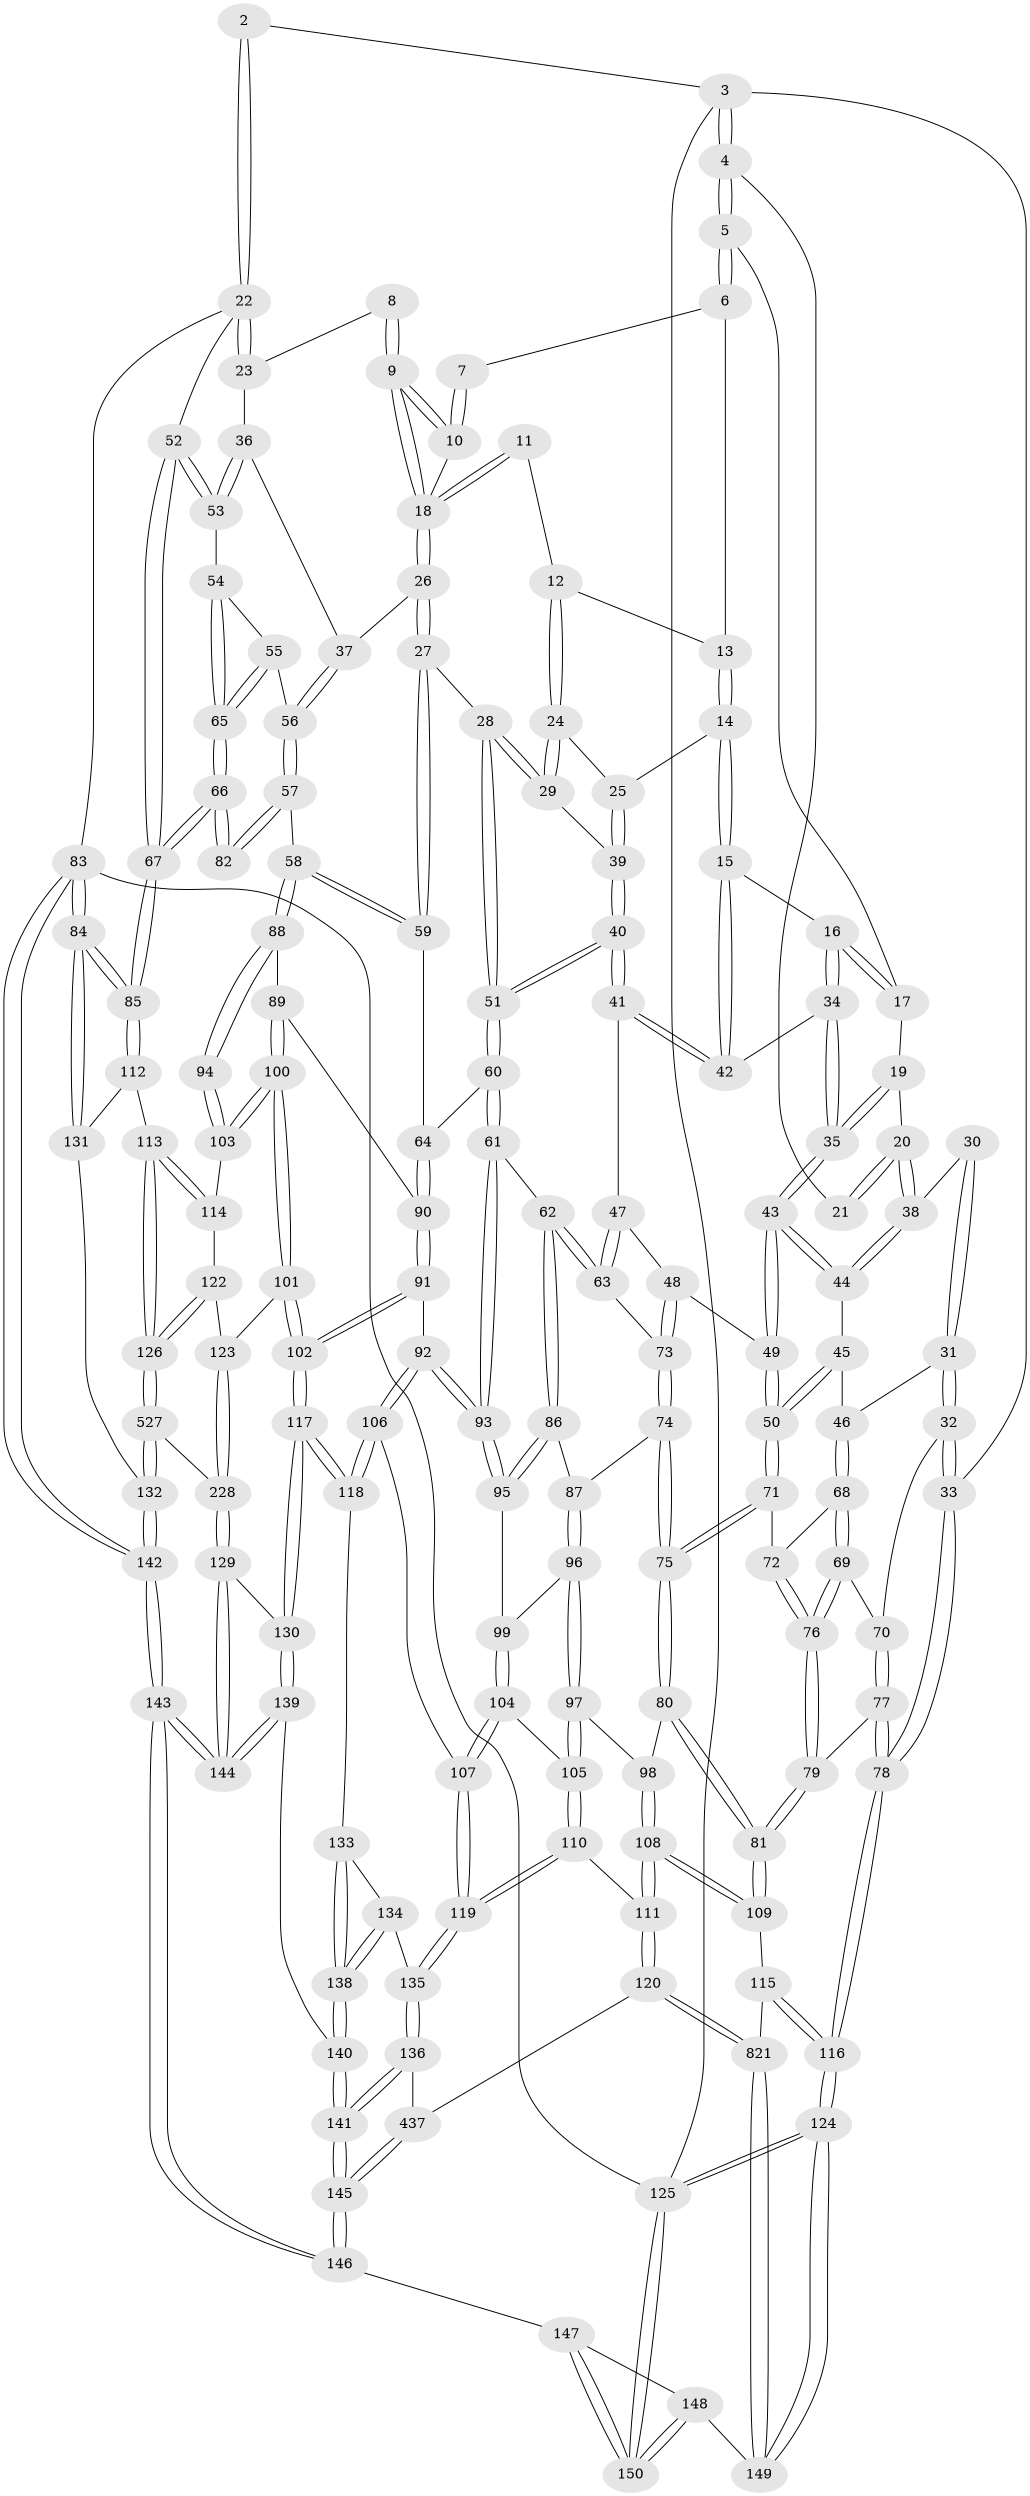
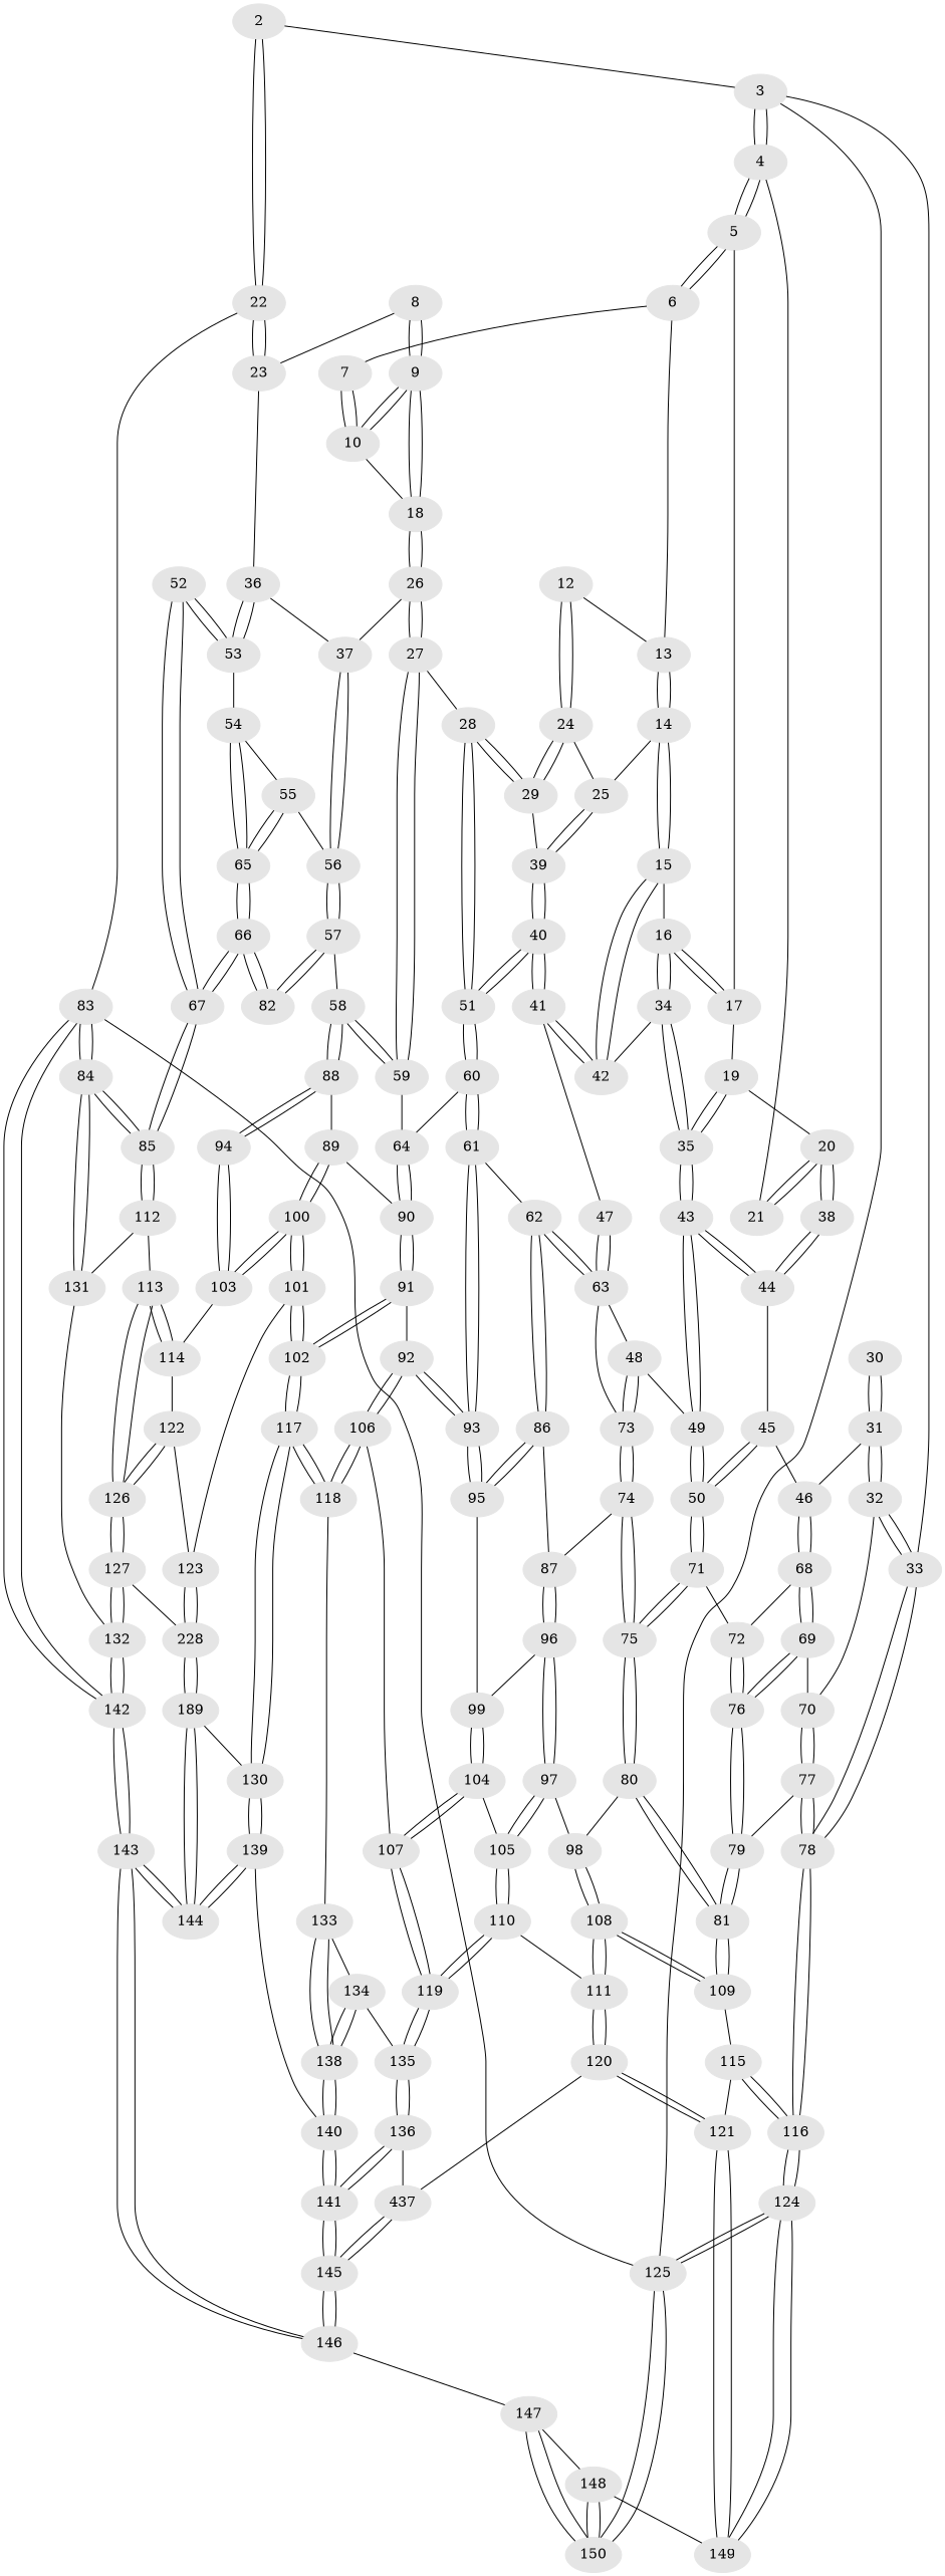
  graph {
    node [color=gray90 style=filled]
    2
    3
    22
    8
    9
    23
    4
    33
    125
    83
    52
    84
    142
    5
    21
    78
    150
    6
    17
    7
    13
    19
    10
    14
    18
    36
    26
-   11
    12
    24
    25
    29
    15
    16
    42
    39
    34
    35
    20
    27
    37
    38
    43
    44
    30
    31
    53
    67
    40
    28
    59
    56
    51
    64
    60
    32
    46
    70
    68
    77
    116
    49
    54
    57
    45
    41
    47
    48
    63
    50
    71
    69
    72
    73
    74
    75
    61
    85
    55
    65
    66
    58
    82
    88
    94
    89
    90
    62
    93
    86
    95
    87
    91
    112
    76
    79
    80
    96
    81
    98
    124
    109
    108
    115
    103
    131
    143
    132
    113
    99
    97
    100
    101
    92
    102
    106
    117
    107
    118
    114
    104
    105
    110
    111
    123
    n126 [label=228]
    130
    122
    119
    133
    135
    120
-   121 [label=821]
+   121
    n134 [label=437]
    126
-   127 [label=527]
+   127
    149
    139
    134
    138
    136
    145
-   129
+   129 [label=189]
    144
    140
    141
    146
    147
    148
    2 -- 3
    2 -- 22
    2 -- 22
    3 -- 4
    3 -- 4
    3 -- 33
    3 -- 125
    22 -- 23
    22 -- 23
    22 -- 83
-   22 -- 52
    8 -- 9
    8 -- 9
    8 -- 23
    9 -- 10
    9 -- 10
    9 -- 18
    9 -- 18
    23 -- 36
    4 -- 5
    4 -- 5
    4 -- 21
    33 -- 78
    33 -- 78
    125 -- 150
    125 -- 150
    83 -- 125
    83 -- 84
    83 -- 84
    83 -- 142
    83 -- 142
    52 -- 53
    52 -- 53
    52 -- 67
    52 -- 67
    84 -- 85
    84 -- 85
    84 -- 131
    84 -- 131
    142 -- 143
    142 -- 143
    5 -- 6
    5 -- 6
    5 -- 17
    78 -- 116
    78 -- 116
    6 -- 7
    6 -- 13
    17 -- 19
    7 -- 10
    7 -- 10
    13 -- 14
    13 -- 14
    19 -- 35
    19 -- 35
    19 -- 20
    10 -- 18
    14 -- 25
    14 -- 15
    14 -- 15
    18 -- 26
    18 -- 26
    36 -- 37
    36 -- 53
    36 -- 53
    26 -- 27
    26 -- 27
    26 -- 37
-   11 -- 18
-   11 -- 18
-   11 -- 12
    12 -- 13
    12 -- 24
    12 -- 24
    24 -- 25
    24 -- 29
    24 -- 29
    25 -- 39
    25 -- 39
    29 -- 39
    15 -- 16
    15 -- 42
    15 -- 42
    16 -- 17
    16 -- 17
    16 -- 34
    16 -- 34
    39 -- 40
    39 -- 40
    34 -- 42
    34 -- 35
    34 -- 35
    35 -- 43
    35 -- 43
    20 -- 21
    20 -- 21
    20 -- 38
    20 -- 38
    27 -- 28
    27 -- 59
    27 -- 59
    37 -- 56
    37 -- 56
    38 -- 44
    38 -- 44
    43 -- 44
    43 -- 44
    43 -- 49
    43 -- 49
    44 -- 45
-   30 -- 38
    30 -- 31
    30 -- 31
    31 -- 32
    31 -- 32
    31 -- 46
    53 -- 54
    67 -- 85
    67 -- 85
    40 -- 51
    40 -- 51
    40 -- 41
    40 -- 41
    28 -- 29
    28 -- 29
    28 -- 51
    28 -- 51
    59 -- 64
    56 -- 57
    56 -- 57
    51 -- 60
    51 -- 60
    64 -- 90
    64 -- 90
    60 -- 64
    60 -- 61
    60 -- 61
    32 -- 33
    32 -- 33
    32 -- 70
    46 -- 68
    46 -- 68
    70 -- 77
    70 -- 77
    68 -- 69
    68 -- 69
    68 -- 72
    77 -- 78
    77 -- 78
    77 -- 79
    116 -- 124
    116 -- 124
    49 -- 50
    49 -- 50
    54 -- 55
    54 -- 65
    54 -- 65
    57 -- 58
    57 -- 82
    57 -- 82
    45 -- 46
    45 -- 50
    45 -- 50
    41 -- 42
    41 -- 42
    41 -- 47
-   47 -- 48
+   63 -- 48
    47 -- 63
    47 -- 63
    48 -- 49
    48 -- 73
    48 -- 73
    63 -- 73
    50 -- 71
    50 -- 71
    71 -- 72
    71 -- 75
    71 -- 75
    69 -- 70
    69 -- 76
    69 -- 76
    72 -- 76
    72 -- 76
    73 -- 74
    73 -- 74
    74 -- 75
    74 -- 75
    74 -- 87
    75 -- 80
    75 -- 80
    61 -- 62
    61 -- 93
    61 -- 93
    85 -- 112
    85 -- 112
    55 -- 56
    55 -- 65
    55 -- 65
    65 -- 66
    65 -- 66
    66 -- 67
    66 -- 67
    66 -- 82
    66 -- 82
    58 -- 59
    58 -- 59
    58 -- 88
    58 -- 88
    88 -- 94
    88 -- 94
    88 -- 89
    94 -- 103
    94 -- 103
    89 -- 90
    89 -- 100
    89 -- 100
    90 -- 91
    90 -- 91
    62 -- 63
    62 -- 63
    62 -- 86
    62 -- 86
    93 -- 95
    93 -- 95
    86 -- 95
    86 -- 95
    86 -- 87
    95 -- 99
    87 -- 96
    87 -- 96
    91 -- 92
    91 -- 102
    91 -- 102
    112 -- 131
    112 -- 113
    76 -- 79
    76 -- 79
    79 -- 81
    79 -- 81
    80 -- 81
    80 -- 81
    80 -- 98
    96 -- 99
    96 -- 97
    96 -- 97
    81 -- 109
    81 -- 109
    98 -- 108
    98 -- 108
    124 -- 125
    124 -- 125
    124 -- 149
    124 -- 149
    109 -- 115
    108 -- 109
    108 -- 109
    108 -- 111
    108 -- 111
    115 -- 116
    115 -- 116
    115 -- 121
    103 -- 114
    131 -- 132
    143 -- 144
    143 -- 144
    143 -- 146
    143 -- 146
    132 -- 142
    132 -- 142
    113 -- 114
    113 -- 114
    113 -- 126
    113 -- 126
    99 -- 104
    99 -- 104
    97 -- 98
    97 -- 105
    97 -- 105
    100 -- 103
    100 -- 103
    100 -- 101
    100 -- 101
    101 -- 102
    101 -- 102
    101 -- 123
    92 -- 93
    92 -- 93
    92 -- 106
    92 -- 106
    102 -- 117
    102 -- 117
    106 -- 107
    106 -- 118
    106 -- 118
    117 -- 118
    117 -- 118
    117 -- 130
    117 -- 130
    107 -- 119
    107 -- 119
    118 -- 133
    114 -- 122
    104 -- 107
    104 -- 107
    104 -- 105
    105 -- 110
    105 -- 110
    110 -- 111
    110 -- 119
    110 -- 119
    111 -- 120
    111 -- 120
    123 -- n126
    123 -- n126
    n126 -- 129
    n126 -- 129
    130 -- 139
    130 -- 139
    122 -- 123
    122 -- 126
    122 -- 126
    119 -- 135
    119 -- 135
    133 -- 134
    133 -- 138
    133 -- 138
    135 -- 136
    135 -- 136
    120 -- 121
    120 -- 121
    120 -- n134
    121 -- 149
    121 -- 149
    n134 -- 145
    n134 -- 145
    126 -- 127
    126 -- 127
    127 -- 132
    127 -- 132
    127 -- n126
    139 -- 144
    139 -- 144
    139 -- 140
    134 -- 135
    134 -- 138
    134 -- 138
    138 -- 140
    138 -- 140
    136 -- n134
    136 -- 141
    136 -- 141
    145 -- 146
    145 -- 146
    129 -- 130
    129 -- 144
    129 -- 144
    140 -- 141
    140 -- 141
    141 -- 145
    141 -- 145
    146 -- 147
    147 -- 150
    147 -- 150
    147 -- 148
    148 -- 150
    148 -- 150
    148 -- 149
  }
